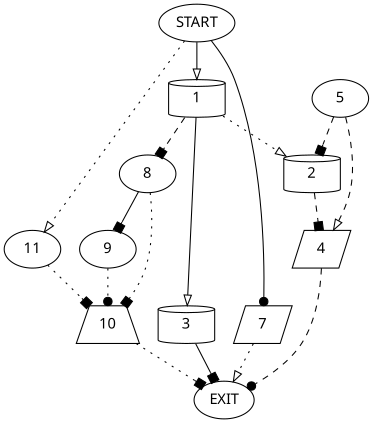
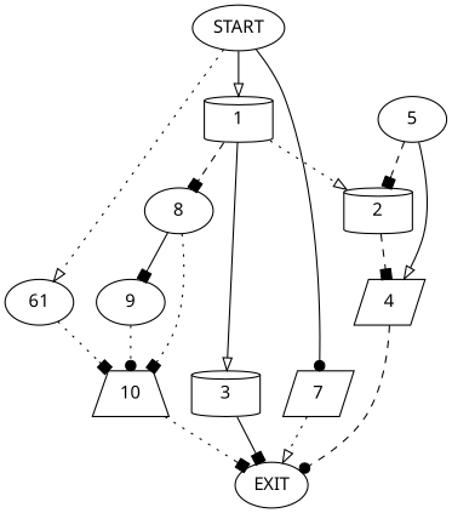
  digraph {
    fontname="Noto Sans"
    node [fontname="Noto Sans" shape=ellipse]
    edge [arrowhead=box fontname="Noto Sans" style=dotted]
    n1 [label=START]
    1 [shape=cylinder]
    7 [shape=parallelogram]
-   11
+   11 [label=61]
    8
    2 [shape=cylinder]
    3 [shape=cylinder]
    n8 [label=EXIT]
    9
    10 [shape=trapezium]
    4 [shape=parallelogram]
    5
    n1 -> 1 [arrowhead=onormal style=solid]
    n1 -> 7 [arrowhead=dot style=solid]
    n1 -> 11 [arrowhead=onormal]
    1 -> 8 [style=dashed]
    1 -> 2 [arrowhead=onormal]
    1 -> 3 [arrowhead=onormal style=solid]
    7 -> n8 [arrowhead=onormal]
    11 -> 10
    8 -> 9 [style=solid]
    8 -> 10
    2 -> 4 [style=dashed]
    3 -> n8 [style=solid]
    9 -> 10 [arrowhead=dot]
    10 -> n8
    4 -> n8 [arrowhead=dot style=dashed]
    5 -> 2 [style=dashed]
-   5 -> 4 [arrowhead=onormal style=dashed]
+   5 -> 4 [arrowhead=onormal style=solid]
  }
